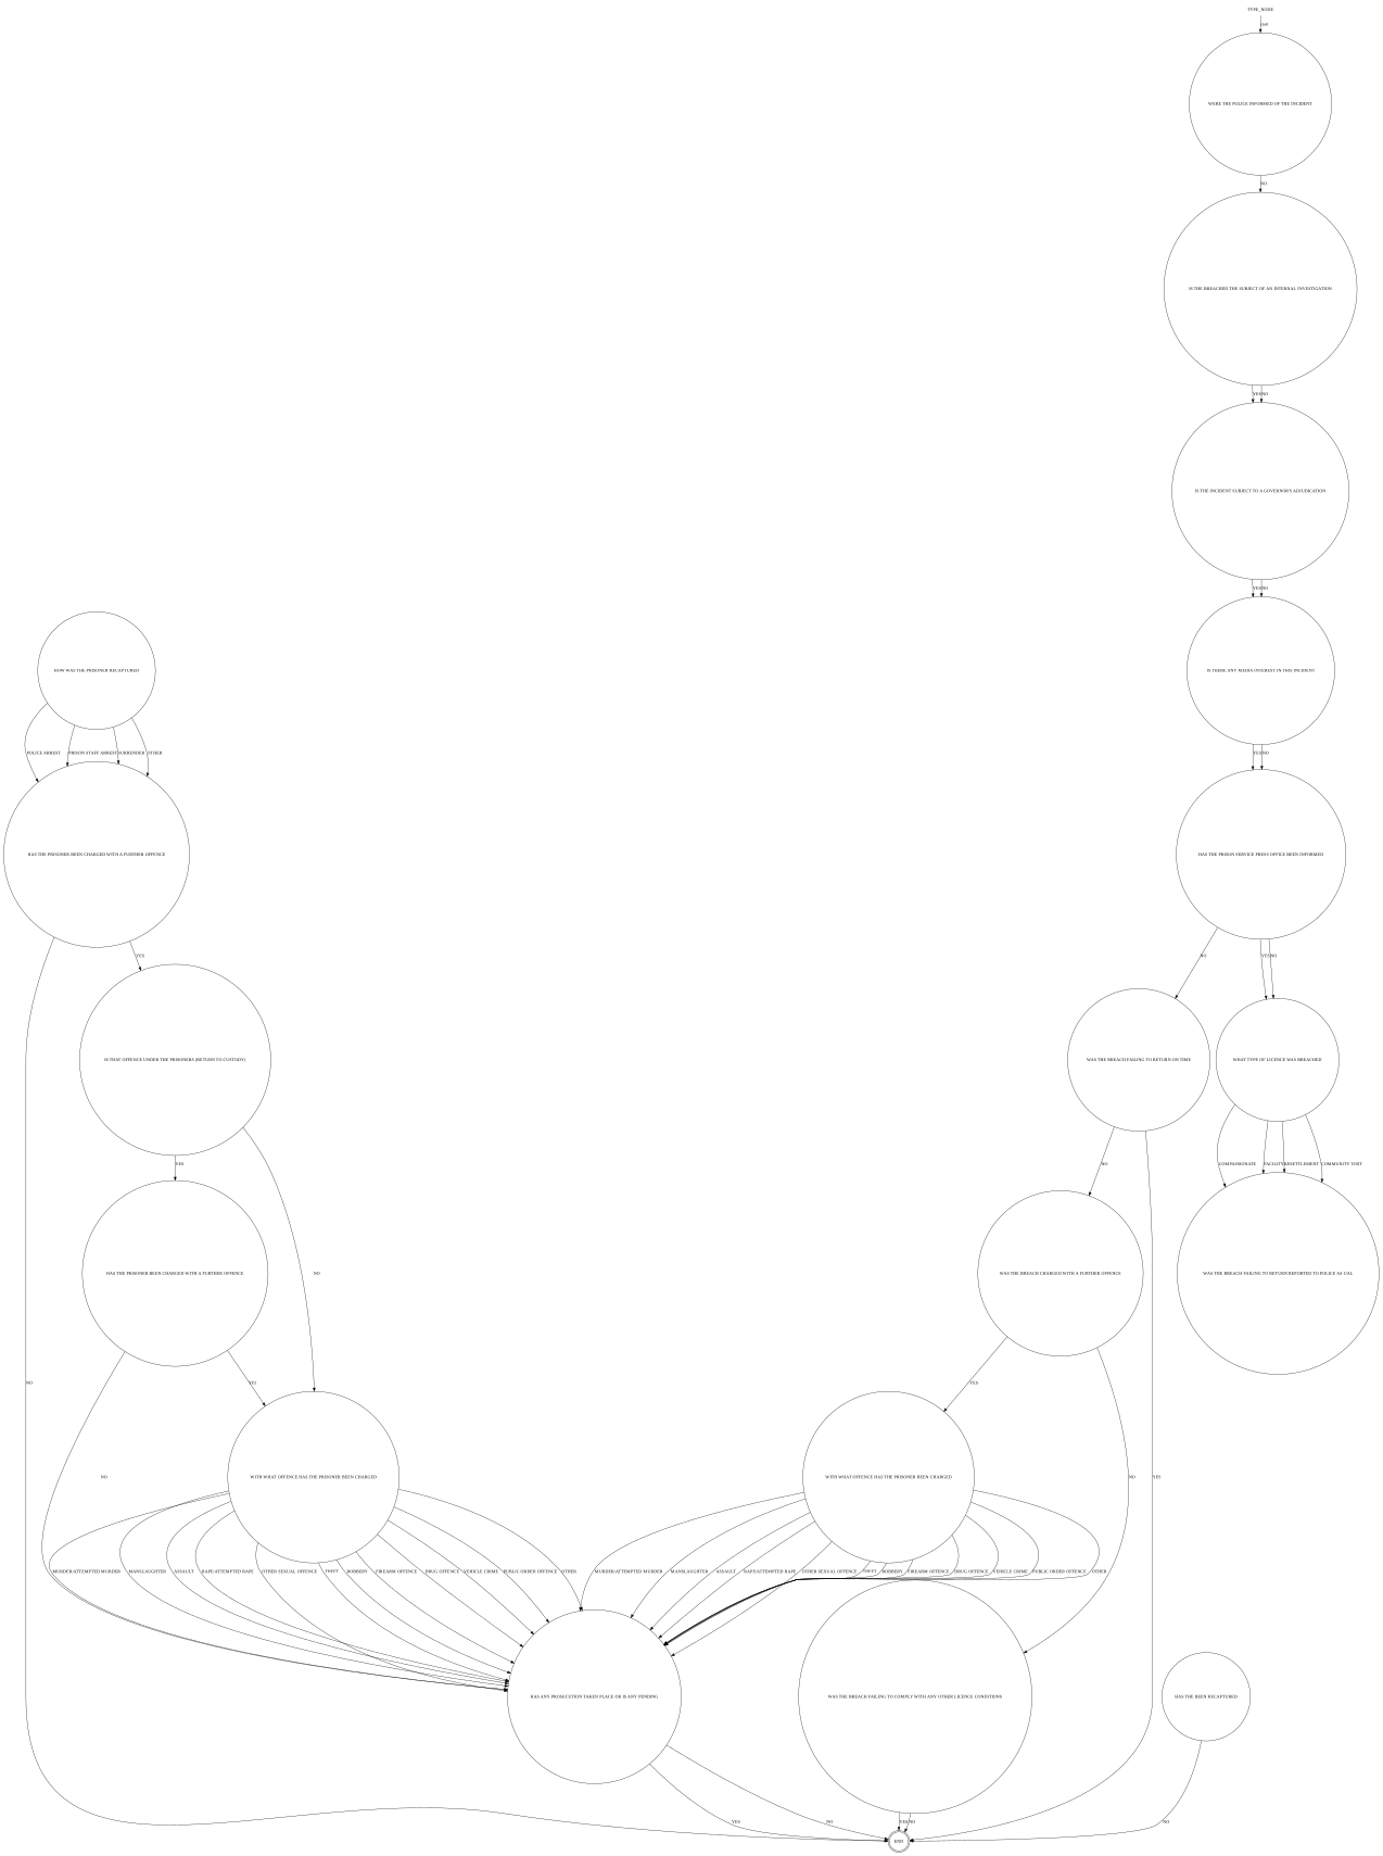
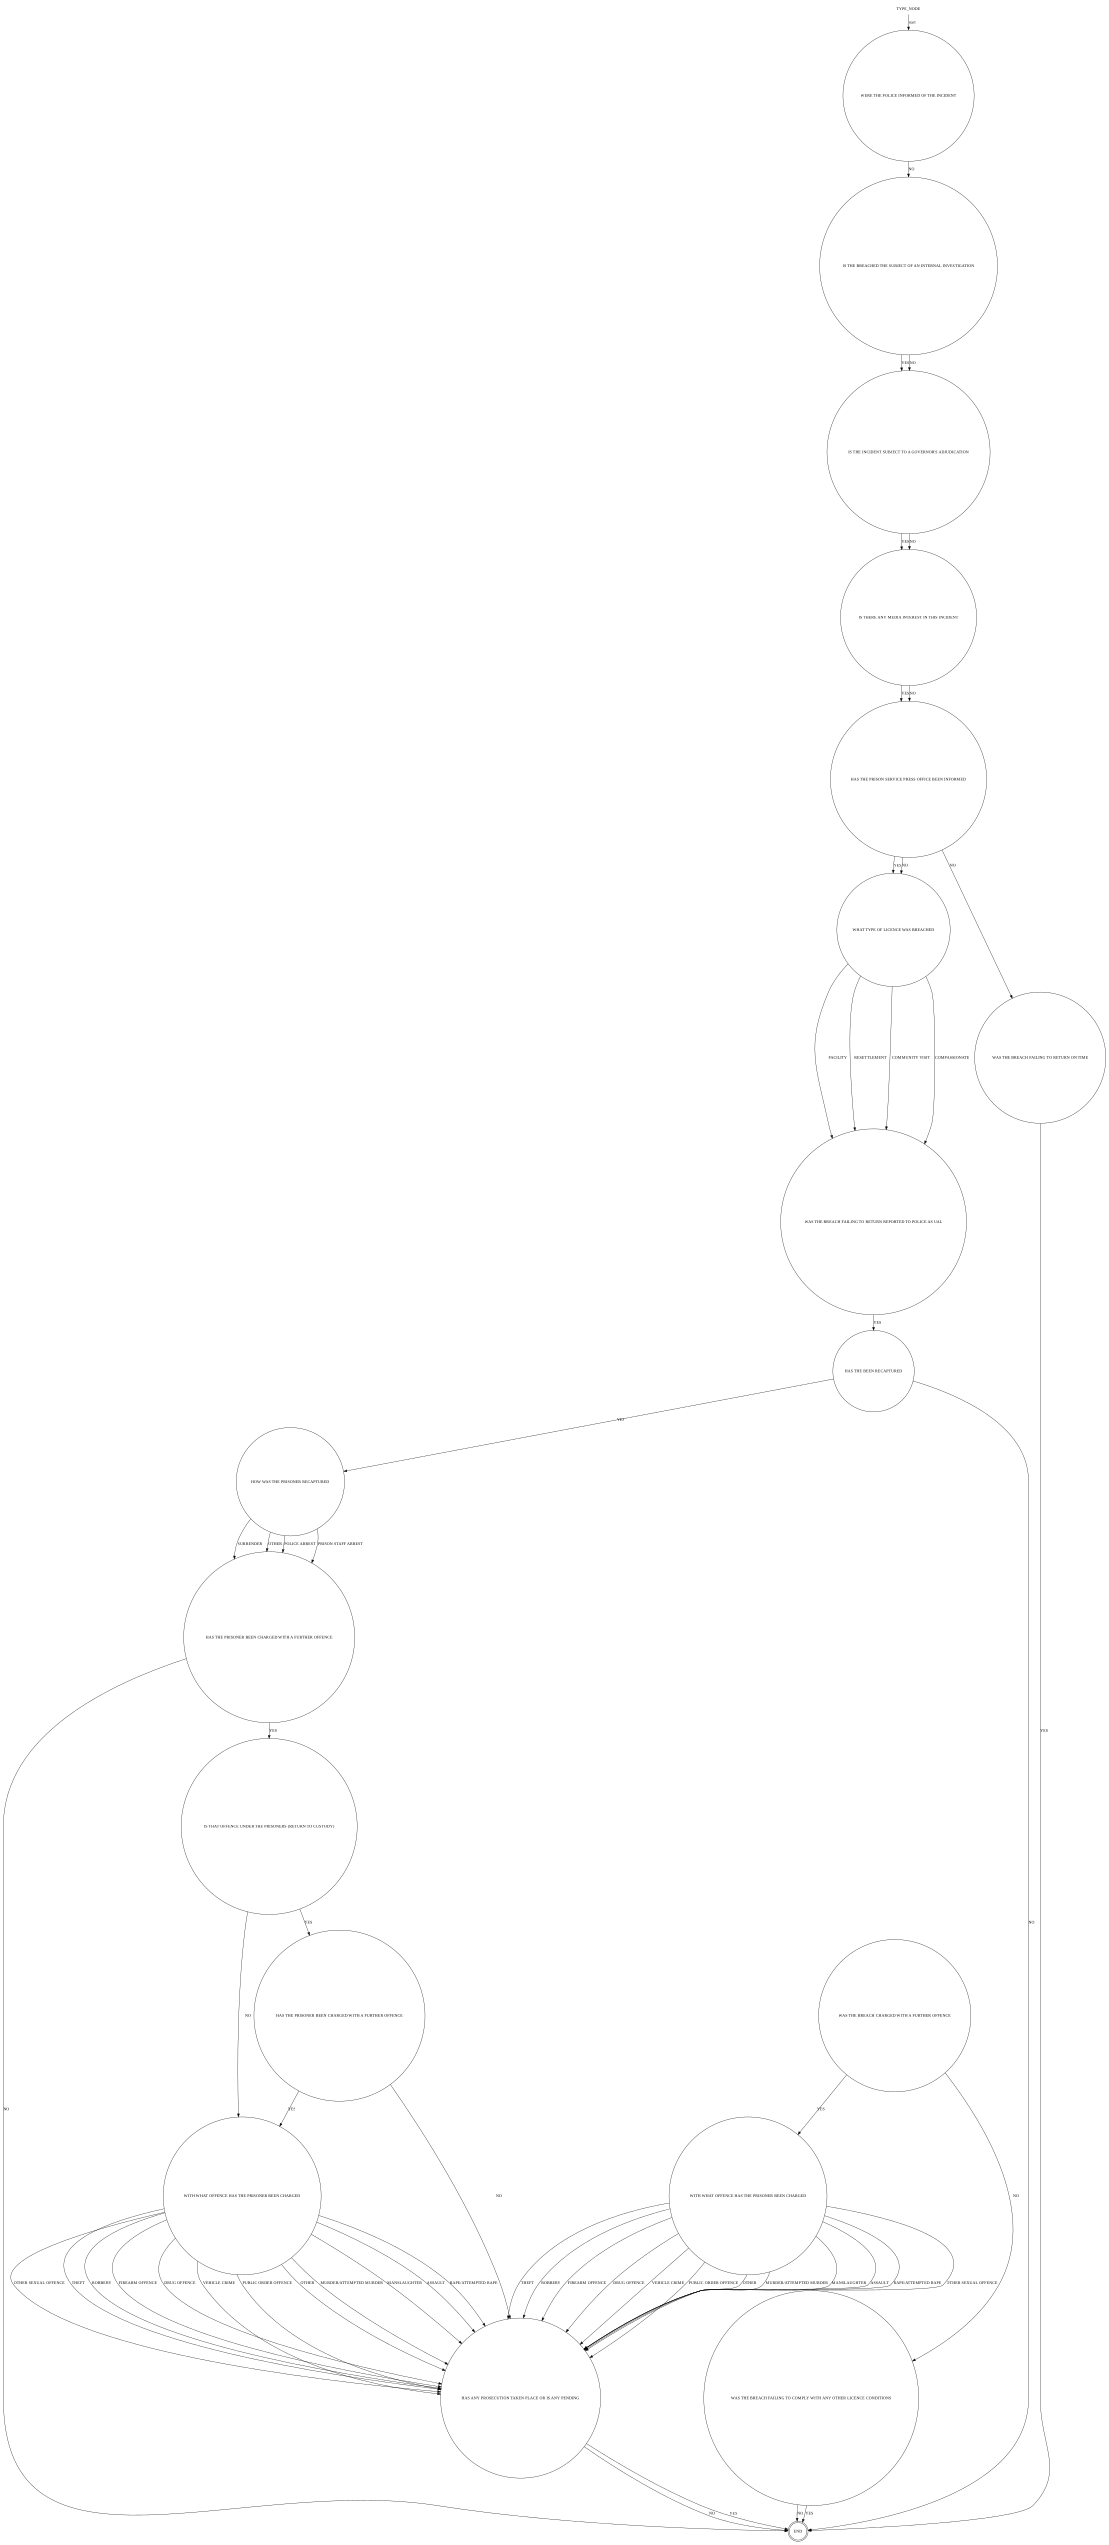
  digraph {
    fontname="Liberation Serif"
    rankdir=TB
    node [fontname="Liberation Serif" shape=circle]
    edge [fontname="Liberation Serif"]
    n1 [label=TYPE_NODE shape=none]
    n2 [label="WERE THE POLICE INFORMED OF THE INCIDENT"]
    n3 [label="IS THE BREACHED THE SUBJECT OF AN INTERNAL INVESTIGATION"]
    n4 [label="IS THE INCIDENT SUBJECT TO A GOVERNOR'S ADJUDICATION"]
    n5 [label=END shape=doublecircle]
    n6 [label="HAS THE PRISONER BEEN CHARGED WITH A FURTHER OFFENCE"]
    n7 [label="IS THAT OFFENCE UNDER THE PRISONERS (RETURN TO CUSTODY)"]
    n8 [label="HAS THE PRISONER BEEN CHARGED WITH A FURTHER OFFENCE"]
    n9 [label="WITH WHAT OFFENCE HAS THE PRISONER BEEN CHARGED"]
    n10 [label="HAS ANY PROSECUTION TAKEN PLACE OR IS ANY PENDING"]
    n11 [label="IS THERE ANY MEDIA INTEREST IN THIS INCIDENT"]
    n12 [label="WAS THE BREACH CHARGED WITH A FURTHER OFFENCE"]
    n13 [label="WITH WHAT OFFENCE HAS THE PRISONER BEEN CHARGED"]
    n14 [label="WAS THE BREACH FAILING TO COMPLY WITH ANY OTHER LICENCE CONDITIONS"]
    n15 [label="WAS THE BREACH FAILING TO RETURN ON TIME"]
    n16 [label="HAS THE PRISON SERVICE PRESS OFFICE BEEN INFORMED"]
    n17 [label="WHAT TYPE OF LICENCE WAS BREACHED"]
    n18 [label="WAS THE BREACH FAILING TO RETURN REPORTED TO POLICE AS UAL"]
    n19 [label="HAS THE BEEN RECAPTURED"]
    n20 [label="HOW WAS THE PRISONER RECAPTURED"]
    n1 -> n2 [label=start]
    n2 -> n3 [label=NO]
    n3 -> n4 [label=YES]
    n3 -> n4 [label=NO]
    n4 -> n11 [label=YES]
    n4 -> n11 [label=NO]
    n6 -> n5 [label=NO]
    n6 -> n7 [label=YES]
    n7 -> n8 [label=YES]
    n7 -> n9 [label=NO]
    n8 -> n9 [label=YES]
    n8 -> n10 [label=NO]
    n9 -> n10 [label="MURDER/ATTEMPTED MURDER"]
    n9 -> n10 [label=MANSLAUGHTER]
    n9 -> n10 [label=ASSAULT]
    n9 -> n10 [label="RAPE/ATTEMPTED RAPE"]
    n9 -> n10 [label="OTHER SEXUAL OFFENCE"]
    n9 -> n10 [label=THEFT]
    n9 -> n10 [label=ROBBERY]
    n9 -> n10 [label="FIREARM OFFENCE"]
    n9 -> n10 [label="DRUG OFFENCE"]
    n9 -> n10 [label="VEHICLE CRIME"]
    n9 -> n10 [label="PUBLIC ORDER OFFENCE"]
    n9 -> n10 [label=OTHER]
    n10 -> n5 [label=YES]
    n10 -> n5 [label=NO]
    n11 -> n16 [label=YES]
    n11 -> n16 [label=NO]
    n12 -> n13 [label=YES]
    n12 -> n14 [label=NO]
    n13 -> n10 [label="MURDER/ATTEMPTED MURDER"]
    n13 -> n10 [label=MANSLAUGHTER]
    n13 -> n10 [label=ASSAULT]
    n13 -> n10 [label="RAPE/ATTEMPTED RAPE"]
    n13 -> n10 [label="OTHER SEXUAL OFFENCE"]
    n13 -> n10 [label=THEFT]
    n13 -> n10 [label=ROBBERY]
    n13 -> n10 [label="FIREARM OFFENCE"]
    n13 -> n10 [label="DRUG OFFENCE"]
    n13 -> n10 [label="VEHICLE CRIME"]
    n13 -> n10 [label="PUBLIC ORDER OFFENCE"]
    n13 -> n10 [label=OTHER]
    n14 -> n5 [label=YES]
    n14 -> n5 [label=NO]
    n15 -> n5 [label=YES]
-   n15 -> n12 [label=NO]
    n16 -> n15 [label=NO]
    n16 -> n17 [label=YES]
    n16 -> n17 [label=NO]
    n17 -> n18 [label=COMPASSIONATE]
    n17 -> n18 [label=FACILITY]
    n17 -> n18 [label=RESETTLEMENT]
    n17 -> n18 [label="COMMUNITY VISIT"]
+   n18 -> n19 [label=YES]
    n19 -> n5 [label=NO]
+   n19 -> n20 [label=YES]
    n20 -> n6 [label="POLICE ARREST"]
    n20 -> n6 [label="PRISON STAFF ARREST"]
    n20 -> n6 [label=SURRENDER]
    n20 -> n6 [label=OTHER]
  }
